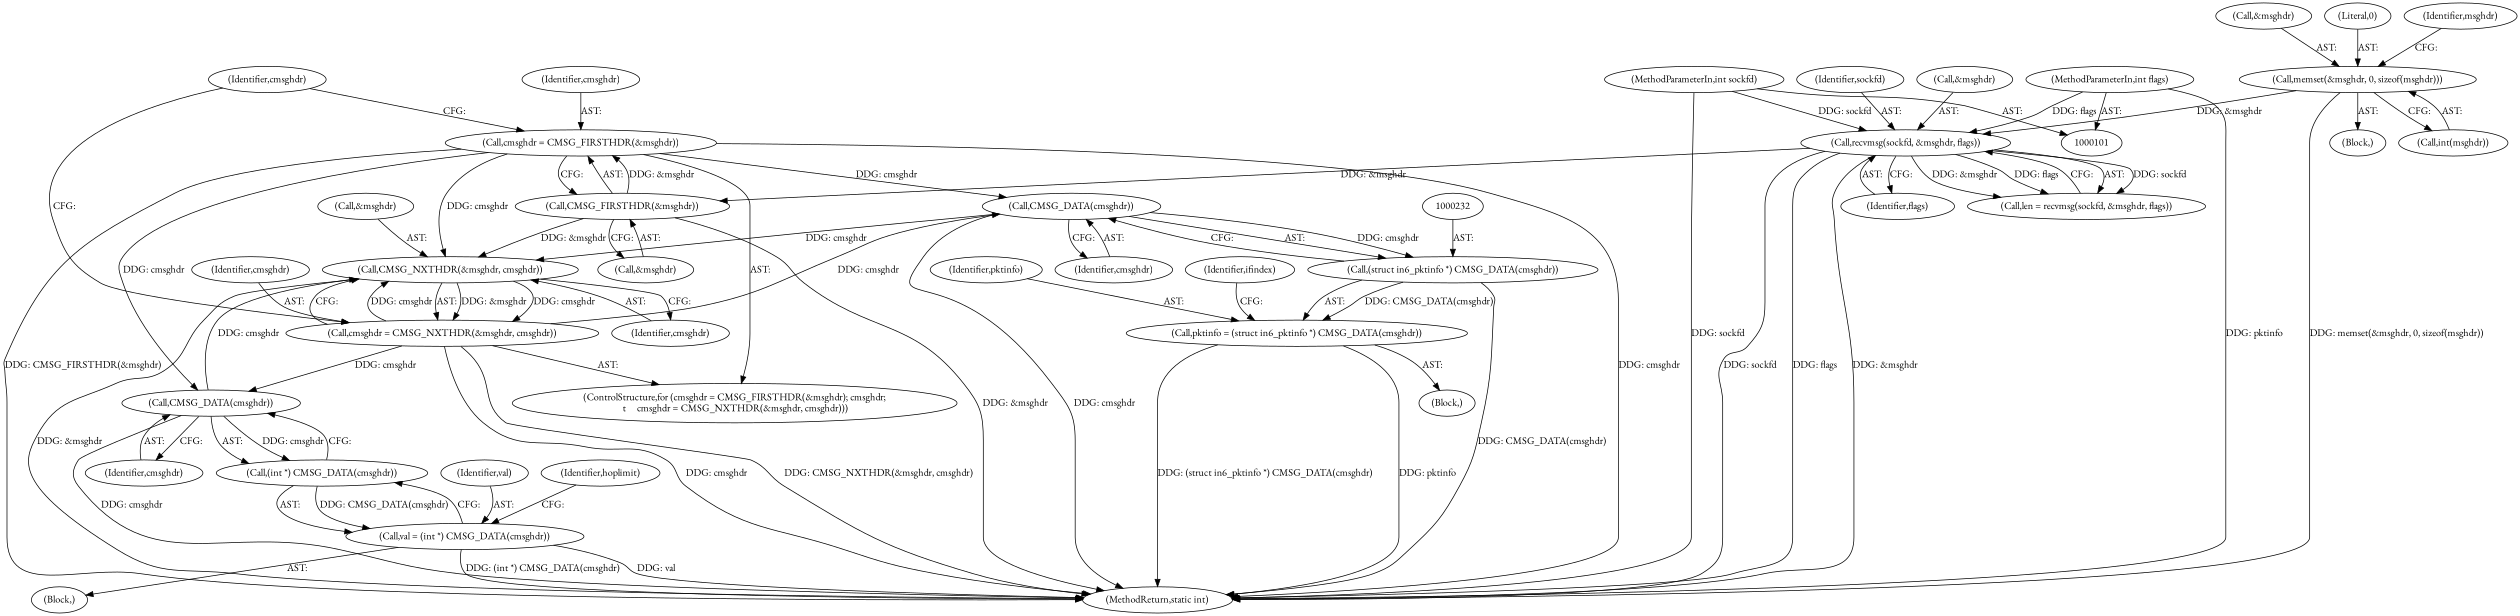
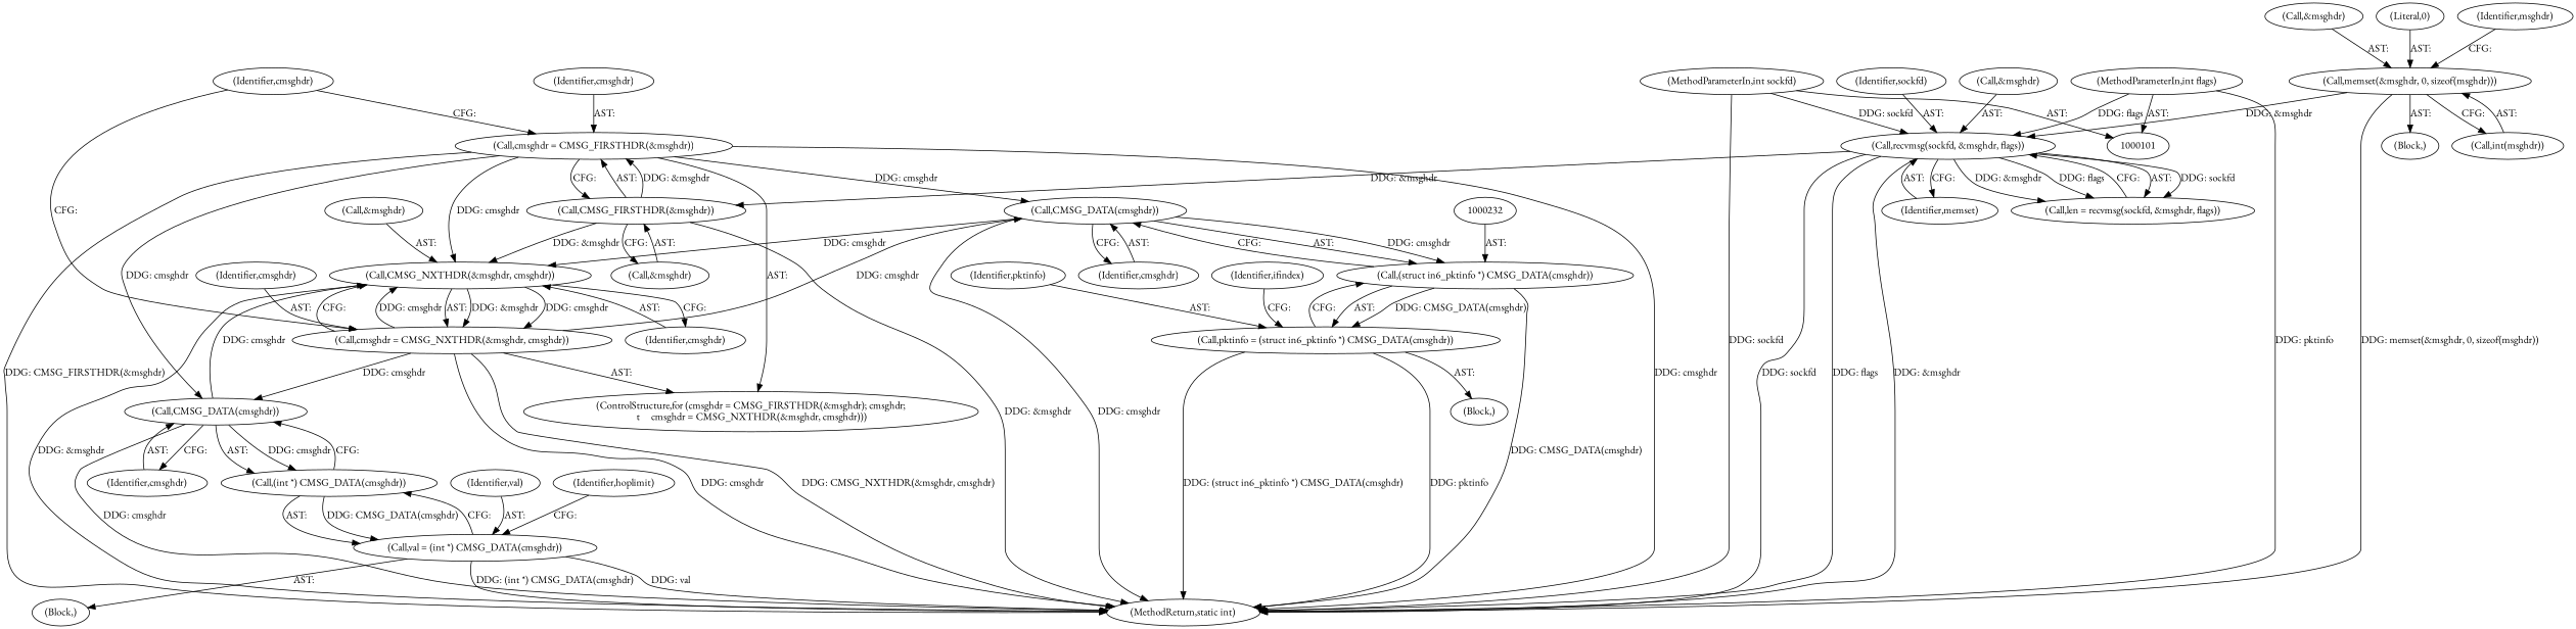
  digraph {
    fontname="EB Garamond"
    node [fontname="EB Garamond"]
    edge [fontname="EB Garamond"]
    n1 [label="(Call,CMSG_DATA(cmsghdr))"]
    n2 [label="(Call,CMSG_NXTHDR(&msghdr, cmsghdr))"]
    n3 [label="(Call,(struct in6_pktinfo *) CMSG_DATA(cmsghdr))"]
    n4 [label="(MethodReturn,static int)"]
    n5 [label="(Identifier,cmsghdr)"]
    n6 [label="(Call,cmsghdr = CMSG_NXTHDR(&msghdr, cmsghdr))"]
    n7 [label="(Identifier,cmsghdr)"]
    n8 [label="(Call,pktinfo = (struct in6_pktinfo *) CMSG_DATA(cmsghdr))"]
    n9 [label="(Call,cmsghdr = CMSG_FIRSTHDR(&msghdr))"]
    n10 [label="(Call,CMSG_FIRSTHDR(&msghdr))"]
    n11 [label="(Call,CMSG_DATA(cmsghdr))"]
    n12 [label="(ControlStructure,for (cmsghdr = CMSG_FIRSTHDR(&msghdr); cmsghdr;\n \t     cmsghdr = CMSG_NXTHDR(&msghdr, cmsghdr)))"]
    n13 [label="(Call,&msghdr)"]
    n14 [label="(Call,(int *) CMSG_DATA(cmsghdr))"]
    n15 [label="(Identifier,cmsghdr)"]
    n16 [label="(Call,recvmsg(sockfd, &msghdr, flags))"]
-   n17 [label="(Identifier,flags)"]
+   n17 [label="(Identifier,memset)"]
    n18 [label="(Call,len = recvmsg(sockfd, &msghdr, flags))"]
    n19 [label="(MethodParameterIn,int sockfd)"]
    1000101
    n21 [label="(Call,memset(&msghdr, 0, sizeof(msghdr)))"]
    n22 [label="(Block,)"]
    n23 [label="(Call,int(msghdr))"]
    n24 [label="(MethodParameterIn,int flags)"]
    n25 [label="(Call,val = (int *) CMSG_DATA(cmsghdr))"]
    n26 [label="(Block,)"]
    n27 [label="(Block,)"]
    n28 [label="(Identifier,val)"]
    n29 [label="(Identifier,pktinfo)"]
    n30 [label="(Identifier,ifindex)"]
    n31 [label="(Identifier,sockfd)"]
    n32 [label="(Identifier,cmsghdr)"]
    n33 [label="(Identifier,cmsghdr)"]
    n34 [label="(Call,&msghdr)"]
    n35 [label="(Identifier,cmsghdr)"]
    n36 [label="(Call,&msghdr)"]
    n37 [label="(Identifier,hoplimit)"]
    n38 [label="(Call,&msghdr)"]
    n39 [label="(Literal,0)"]
    n40 [label="(Identifier,msghdr)"]
    1000232
    n1 -> n2 [label="DDG: cmsghdr"]
    n1 -> n3 [label="AST: "]
    n1 -> n3 [label="DDG: cmsghdr"]
    n1 -> n4 [label="DDG: cmsghdr"]
    n1 -> n5 [label="CFG: "]
    n2 -> n4 [label="DDG: &msghdr"]
    n2 -> n6 [label="AST: "]
    n2 -> n6 [label="DDG: &msghdr"]
    n2 -> n6 [label="DDG: cmsghdr"]
    n2 -> n7 [label="CFG: "]
    n3 -> n1 [label="CFG: "]
    n3 -> n4 [label="DDG: CMSG_DATA(cmsghdr)"]
    n3 -> n8 [label="AST: "]
    n3 -> n8 [label="DDG: CMSG_DATA(cmsghdr)"]
    n5 -> n1 [label="AST: "]
    n6 -> n1 [label="DDG: cmsghdr"]
    n6 -> n2 [label="CFG: "]
    n6 -> n2 [label="DDG: cmsghdr"]
    n6 -> n4 [label="DDG: CMSG_NXTHDR(&msghdr, cmsghdr)"]
    n6 -> n4 [label="DDG: cmsghdr"]
    n6 -> n11 [label="DDG: cmsghdr"]
    n6 -> n12 [label="AST: "]
    n7 -> n2 [label="AST: "]
+   n8 -> n3 [label="CFG: "]
    n8 -> n4 [label="DDG: (struct in6_pktinfo *) CMSG_DATA(cmsghdr)"]
    n8 -> n4 [label="DDG: pktinfo"]
    n8 -> n26 [label="AST: "]
    n9 -> n1 [label="DDG: cmsghdr"]
    n9 -> n2 [label="DDG: cmsghdr"]
    n9 -> n4 [label="DDG: cmsghdr"]
    n9 -> n4 [label="DDG: CMSG_FIRSTHDR(&msghdr)"]
    n9 -> n10 [label="CFG: "]
    n9 -> n11 [label="DDG: cmsghdr"]
    n9 -> n12 [label="AST: "]
    n10 -> n2 [label="DDG: &msghdr"]
    n10 -> n4 [label="DDG: &msghdr"]
    n10 -> n9 [label="AST: "]
    n10 -> n9 [label="DDG: &msghdr"]
    n10 -> n13 [label="CFG: "]
    n11 -> n2 [label="DDG: cmsghdr"]
    n11 -> n4 [label="DDG: cmsghdr"]
    n11 -> n14 [label="AST: "]
    n11 -> n14 [label="DDG: cmsghdr"]
    n11 -> n15 [label="CFG: "]
    n13 -> n10 [label="AST: "]
    n14 -> n11 [label="CFG: "]
    n14 -> n25 [label="AST: "]
    n14 -> n25 [label="DDG: CMSG_DATA(cmsghdr)"]
    n15 -> n11 [label="AST: "]
    n16 -> n4 [label="DDG: flags"]
    n16 -> n4 [label="DDG: &msghdr"]
    n16 -> n4 [label="DDG: sockfd"]
    n16 -> n10 [label="DDG: &msghdr"]
    n16 -> n17 [label="CFG: "]
    n16 -> n18 [label="AST: "]
    n16 -> n18 [label="DDG: sockfd"]
    n16 -> n18 [label="DDG: &msghdr"]
    n16 -> n18 [label="DDG: flags"]
    n17 -> n16 [label="AST: "]
    n18 -> n16 [label="CFG: "]
    n19 -> n4 [label="DDG: sockfd"]
    n19 -> n16 [label="DDG: sockfd"]
    n19 -> 1000101 [label="AST: "]
    n21 -> n4 [label="DDG: memset(&msghdr, 0, sizeof(msghdr))"]
    n21 -> n16 [label="DDG: &msghdr"]
    n21 -> n22 [label="AST: "]
    n21 -> n23 [label="CFG: "]
    n23 -> n21 [label="AST: "]
    n24 -> n4 [label="DDG: pktinfo"]
    n24 -> n16 [label="DDG: flags"]
    n24 -> 1000101 [label="AST: "]
    n25 -> n4 [label="DDG: (int *) CMSG_DATA(cmsghdr)"]
    n25 -> n4 [label="DDG: val"]
    n25 -> n14 [label="CFG: "]
    n25 -> n27 [label="AST: "]
    n28 -> n25 [label="AST: "]
    n29 -> n8 [label="AST: "]
    n30 -> n8 [label="CFG: "]
    n31 -> n16 [label="AST: "]
    n32 -> n6 [label="AST: "]
    n33 -> n9 [label="AST: "]
    n34 -> n21 [label="AST: "]
    n35 -> n6 [label="CFG: "]
    n35 -> n9 [label="CFG: "]
    n36 -> n16 [label="AST: "]
    n37 -> n25 [label="CFG: "]
    n38 -> n2 [label="AST: "]
    n39 -> n21 [label="AST: "]
    n40 -> n21 [label="CFG: "]
    1000232 -> n3 [label="AST: "]
  }
